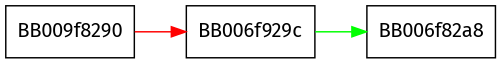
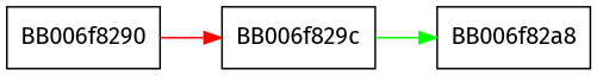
  digraph {
    fontname="Fira Sans"
    rankdir=LR
    splines=ortho
    node [fontname="Fira Sans" shape=box]
    edge [fontname="Fira Sans"]
-   BB006f8290 [label=BB009f8290]
-   BB006f829c [label=BB006f929c]
+   BB006f8290
+   BB006f829c
    BB006f82a8
    BB006f8290 -> BB006f829c [color=red]
    BB006f829c -> BB006f82a8 [color=green]
  }
